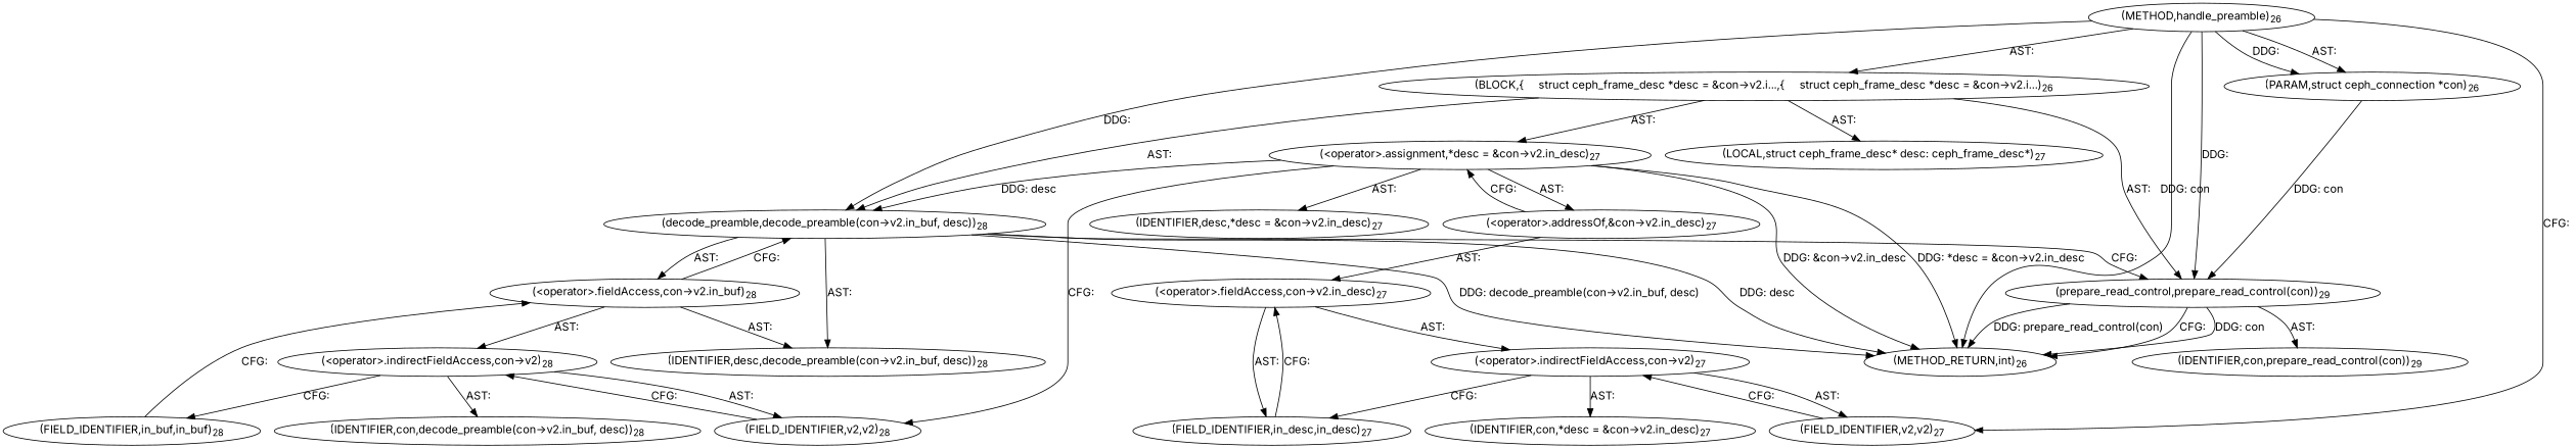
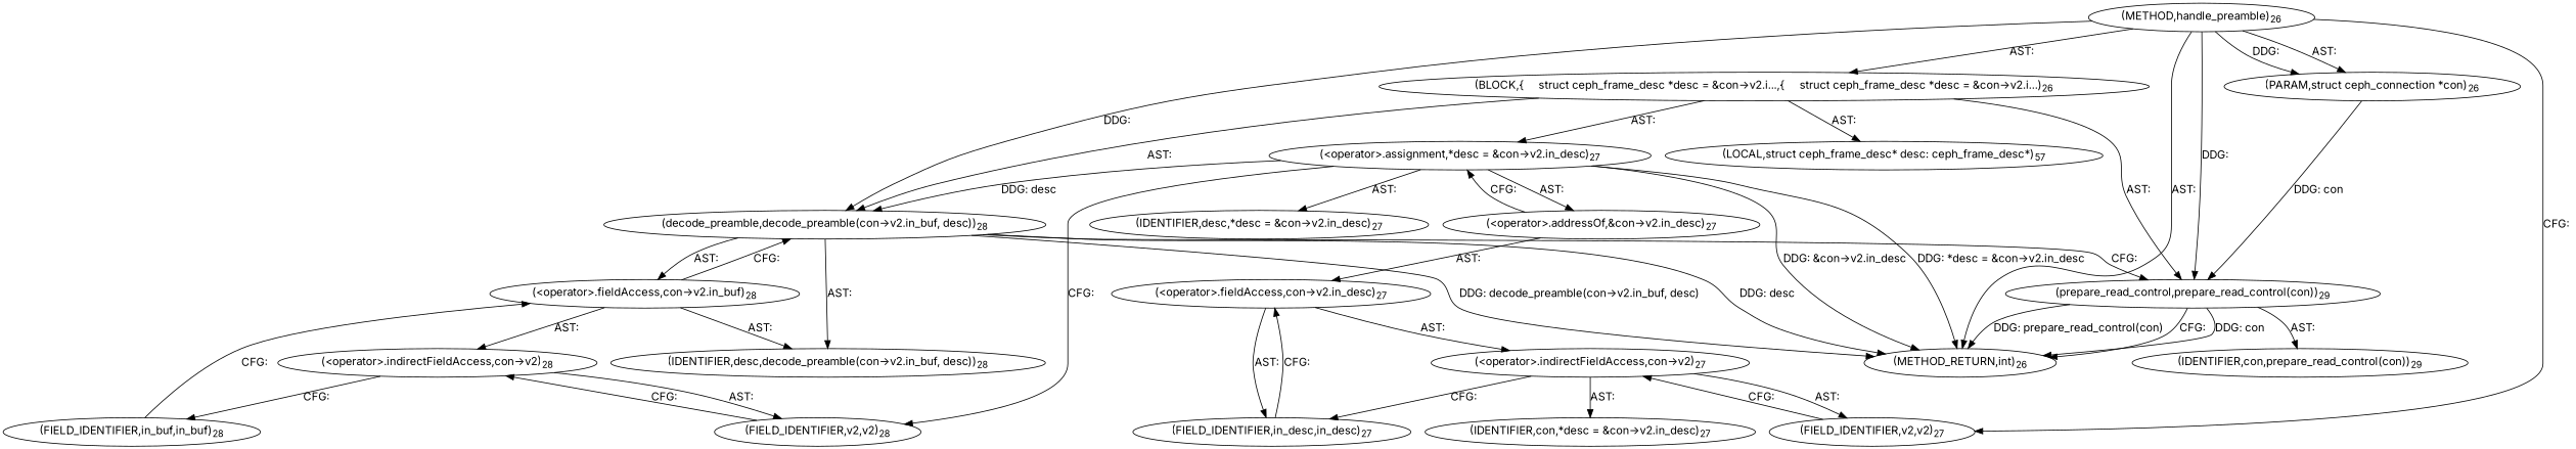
  digraph {
    fontname=Inter
    node [fontname=Inter]
    edge [fontname=Inter]
    n1 [label=<(METHOD,handle_preamble)<SUB>26</SUB>>]
    n2 [label=<(PARAM,struct ceph_connection *con)<SUB>26</SUB>>]
    n3 [label=<(BLOCK,{     struct ceph_frame_desc *desc = &amp;con-&gt;v2.i...,{     struct ceph_frame_desc *desc = &amp;con-&gt;v2.i...)<SUB>26</SUB>>]
    n4 [label=<(FIELD_IDENTIFIER,v2,v2)<SUB>27</SUB>>]
    n5 [label=<(decode_preamble,decode_preamble(con-&gt;v2.in_buf, desc))<SUB>28</SUB>>]
    n6 [label=<(prepare_read_control,prepare_read_control(con))<SUB>29</SUB>>]
    n7 [label=<(METHOD_RETURN,int)<SUB>26</SUB>>]
-   n8 [label=<(LOCAL,struct ceph_frame_desc* desc: ceph_frame_desc*)<SUB>27</SUB>>]
+   n8 [label=<(LOCAL,struct ceph_frame_desc* desc: ceph_frame_desc*)<SUB>57</SUB>>]
    n9 [label=<(&lt;operator&gt;.assignment,*desc = &amp;con-&gt;v2.in_desc)<SUB>27</SUB>>]
    n10 [label=<(&lt;operator&gt;.indirectFieldAccess,con-&gt;v2)<SUB>27</SUB>>]
    n11 [label=<(&lt;operator&gt;.fieldAccess,con-&gt;v2.in_buf)<SUB>28</SUB>>]
    n12 [label=<(IDENTIFIER,desc,decode_preamble(con-&gt;v2.in_buf, desc))<SUB>28</SUB>>]
    n13 [label=<(IDENTIFIER,con,prepare_read_control(con))<SUB>29</SUB>>]
    n14 [label=<(IDENTIFIER,desc,*desc = &amp;con-&gt;v2.in_desc)<SUB>27</SUB>>]
    n15 [label=<(&lt;operator&gt;.addressOf,&amp;con-&gt;v2.in_desc)<SUB>27</SUB>>]
    n16 [label=<(FIELD_IDENTIFIER,v2,v2)<SUB>28</SUB>>]
    n17 [label=<(&lt;operator&gt;.fieldAccess,con-&gt;v2.in_desc)<SUB>27</SUB>>]
    n18 [label=<(&lt;operator&gt;.indirectFieldAccess,con-&gt;v2)<SUB>28</SUB>>]
    n19 [label=<(FIELD_IDENTIFIER,in_desc,in_desc)<SUB>27</SUB>>]
    n20 [label=<(IDENTIFIER,con,*desc = &amp;con-&gt;v2.in_desc)<SUB>27</SUB>>]
    n21 [label=<(FIELD_IDENTIFIER,in_buf,in_buf)<SUB>28</SUB>>]
-   n22 [label=<(IDENTIFIER,con,decode_preamble(con-&gt;v2.in_buf, desc))<SUB>28</SUB>>]
    n1 -> n2 [label="AST: "]
    n1 -> n2 [label="DDG: "]
    n1 -> n3 [label="AST: "]
    n1 -> n4 [label="CFG: "]
    n1 -> n5 [label="DDG: "]
    n1 -> n6 [label="DDG: "]
-   n1 -> n7 [label="DDG: con"]
+   n1 -> n7 [label="AST: "]
    n2 -> n6 [label="DDG: con"]
    n3 -> n5 [label="AST: "]
    n3 -> n6 [label="AST: "]
    n3 -> n8 [label="AST: "]
    n3 -> n9 [label="AST: "]
    n4 -> n10 [label="CFG: "]
    n5 -> n6 [label="CFG: "]
    n5 -> n7 [label="DDG: desc"]
    n5 -> n7 [label="DDG: decode_preamble(con-&gt;v2.in_buf, desc)"]
    n5 -> n11 [label="AST: "]
    n5 -> n12 [label="AST: "]
    n6 -> n7 [label="CFG: "]
    n6 -> n7 [label="DDG: con"]
    n6 -> n7 [label="DDG: prepare_read_control(con)"]
    n6 -> n13 [label="AST: "]
    n9 -> n5 [label="DDG: desc"]
    n9 -> n7 [label="DDG: &amp;con-&gt;v2.in_desc"]
    n9 -> n7 [label="DDG: *desc = &amp;con-&gt;v2.in_desc"]
    n9 -> n14 [label="AST: "]
    n9 -> n15 [label="AST: "]
    n9 -> n16 [label="CFG: "]
    n10 -> n4 [label="AST: "]
    n10 -> n19 [label="CFG: "]
    n10 -> n20 [label="AST: "]
    n11 -> n5 [label="CFG: "]
    n11 -> n12 [label="AST: "]
    n11 -> n18 [label="AST: "]
    n15 -> n9 [label="CFG: "]
    n15 -> n17 [label="AST: "]
    n16 -> n18 [label="CFG: "]
    n17 -> n10 [label="AST: "]
    n17 -> n19 [label="AST: "]
    n18 -> n16 [label="AST: "]
    n18 -> n21 [label="CFG: "]
-   n18 -> n22 [label="AST: "]
    n19 -> n17 [label="CFG: "]
    n21 -> n11 [label="CFG: "]
  }
